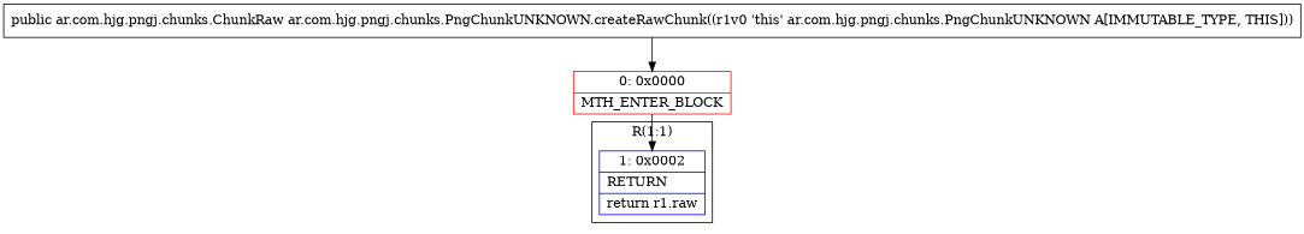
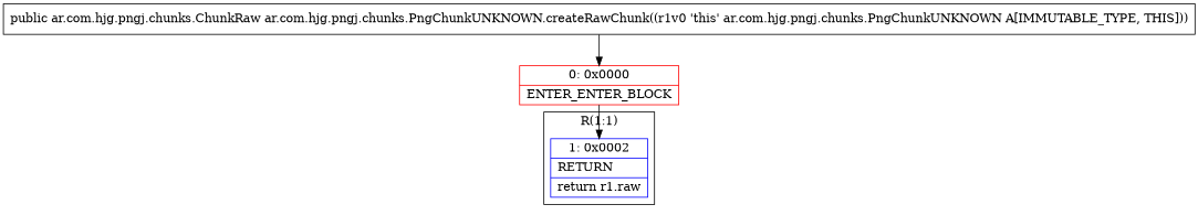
  digraph {
    node [shape=record]
    n1 [color=blue label="{1\:\ 0x0002|RETURN\l|return r1.raw\l}"]
-   n2 [color=red label="{0\:\ 0x0000|MTH_ENTER_BLOCK\l}"]
+   n2 [color=red label="{0\:\ 0x0000|ENTER_ENTER_BLOCK\l}"]
    n3 [label="{public ar.com.hjg.pngj.chunks.ChunkRaw ar.com.hjg.pngj.chunks.PngChunkUNKNOWN.createRawChunk((r1v0 'this' ar.com.hjg.pngj.chunks.PngChunkUNKNOWN A[IMMUTABLE_TYPE, THIS])) }"]
    subgraph cluster_1 {
      label="R(1:1)"
      n1
    }
    n2 -> n1
    n3 -> n2
  }
